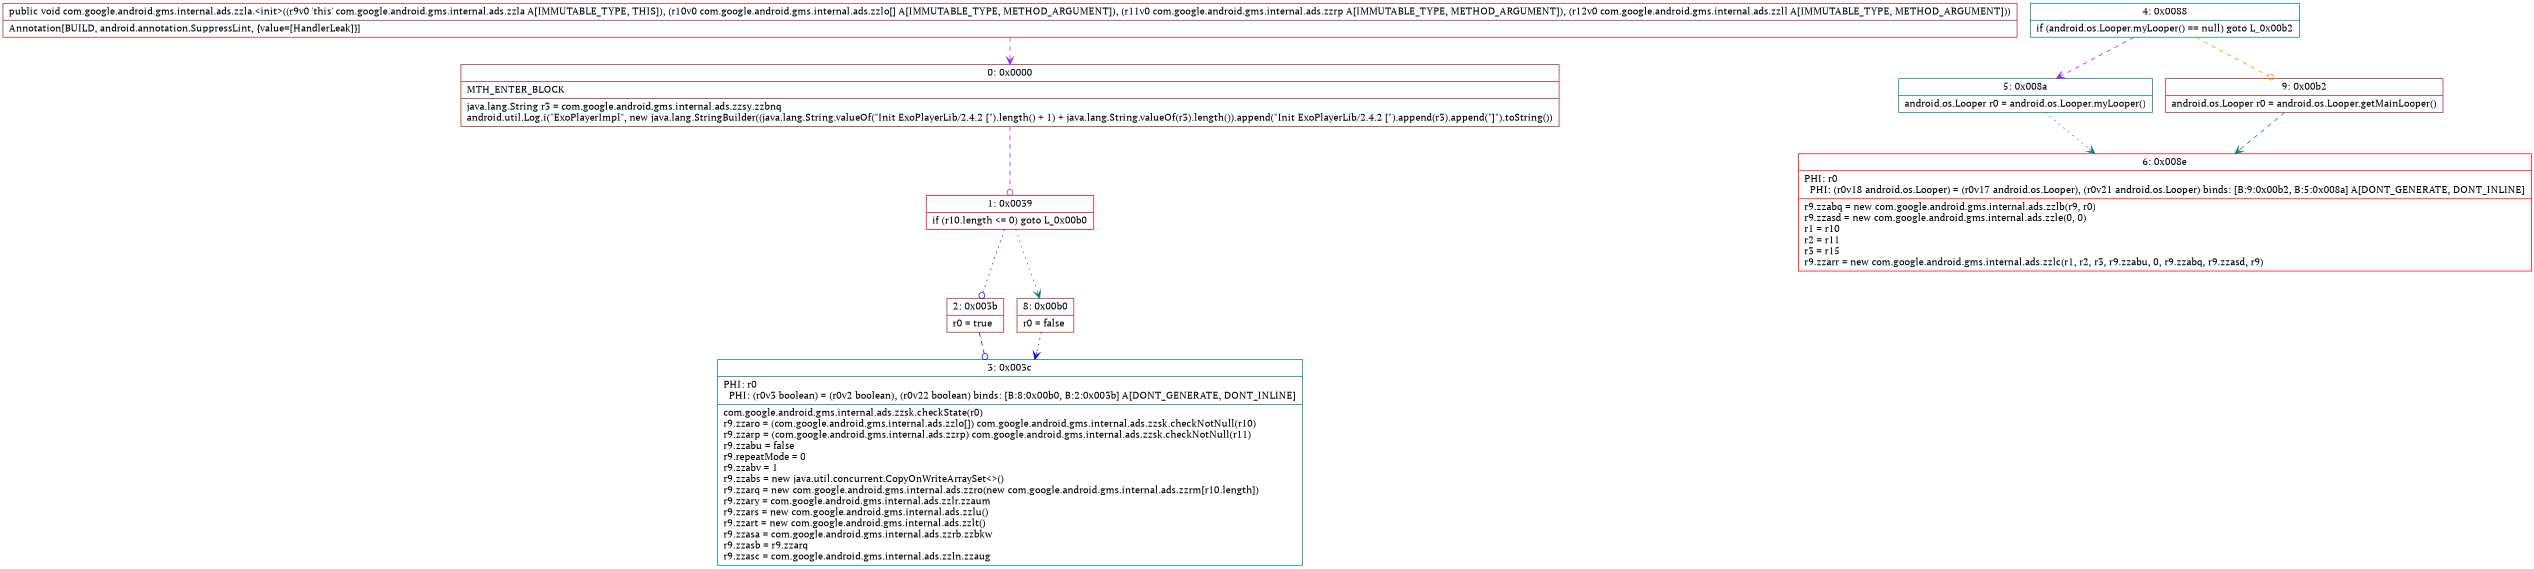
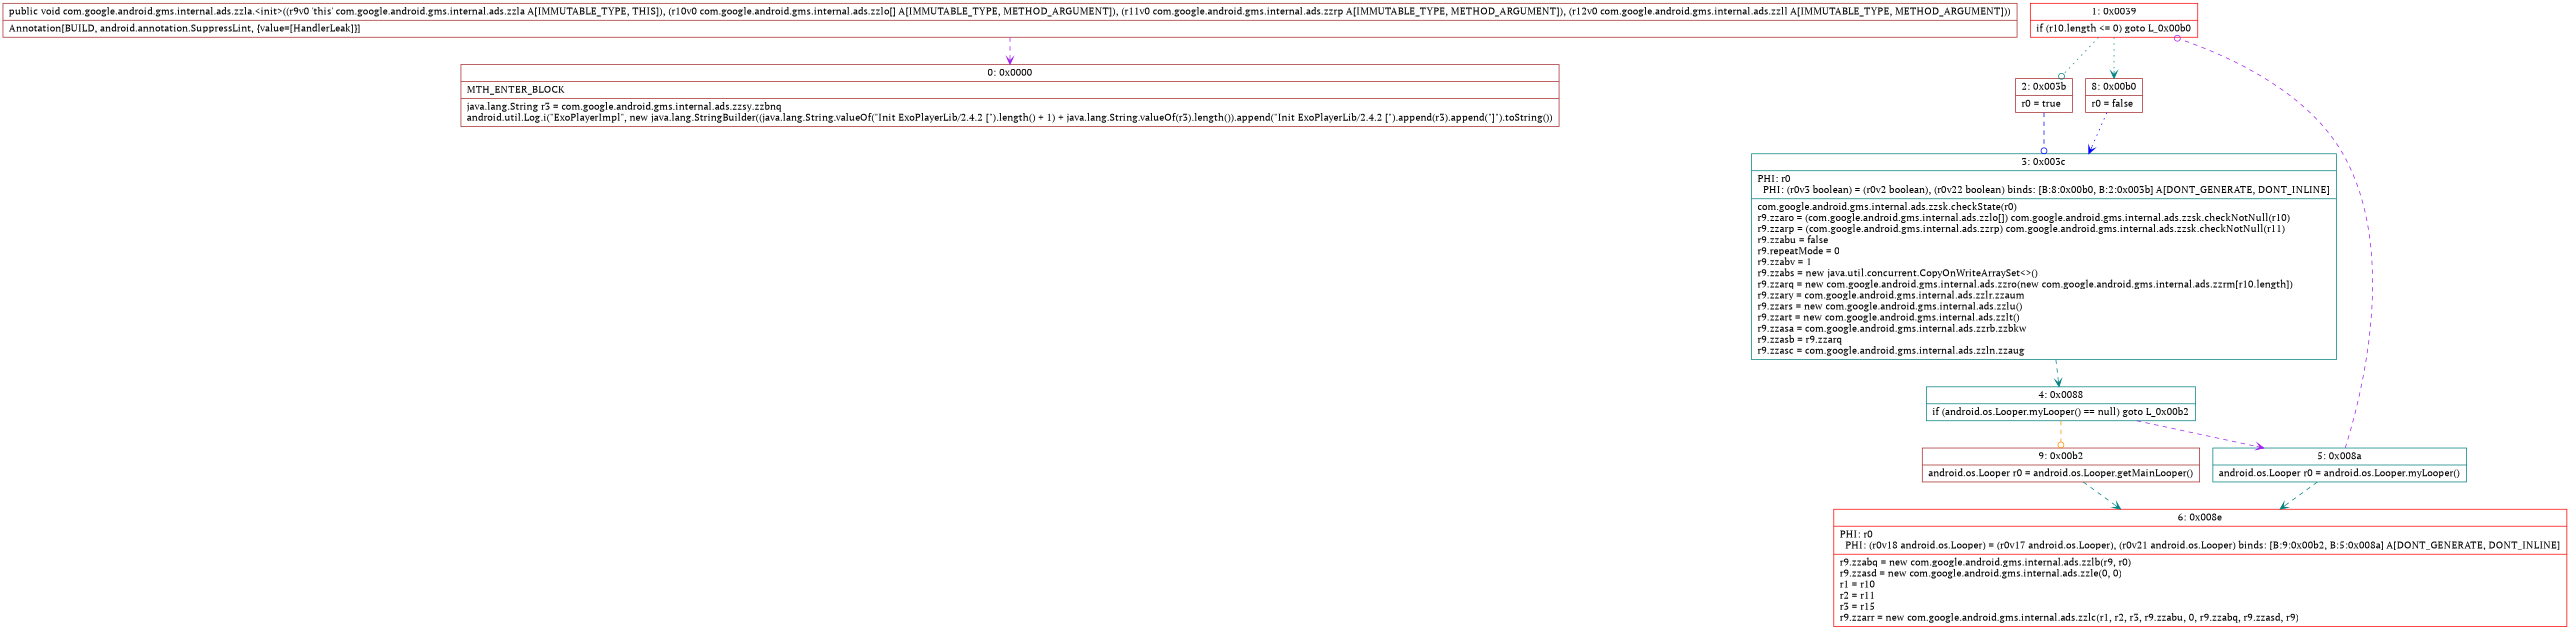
  digraph {
    fontname="PT Serif"
    node [color=brown fontname="PT Serif" shape=record]
    edge [arrowhead=vee color=teal fontname="PT Serif" style=dashed]
    n1 [label="{0\:\ 0x0000|MTH_ENTER_BLOCK\l|java.lang.String r3 = com.google.android.gms.internal.ads.zzsy.zzbnq\landroid.util.Log.i(\"ExoPlayerImpl\", new java.lang.StringBuilder((java.lang.String.valueOf(\"Init ExoPlayerLib\/2.4.2 [\").length() + 1) + java.lang.String.valueOf(r3).length()).append(\"Init ExoPlayerLib\/2.4.2 [\").append(r3).append(\"]\").toString())\l}"]
    n2 [color=red label="{1\:\ 0x0039|if (r10.length \<= 0) goto L_0x00b0\l}"]
    n3 [label="{2\:\ 0x003b|r0 = true\l}"]
    n4 [label="{8\:\ 0x00b0|r0 = false\l}"]
    n5 [color=teal label="{3\:\ 0x003c|PHI: r0 \l  PHI: (r0v3 boolean) = (r0v2 boolean), (r0v22 boolean) binds: [B:8:0x00b0, B:2:0x003b] A[DONT_GENERATE, DONT_INLINE]\l|com.google.android.gms.internal.ads.zzsk.checkState(r0)\lr9.zzaro = (com.google.android.gms.internal.ads.zzlo[]) com.google.android.gms.internal.ads.zzsk.checkNotNull(r10)\lr9.zzarp = (com.google.android.gms.internal.ads.zzrp) com.google.android.gms.internal.ads.zzsk.checkNotNull(r11)\lr9.zzabu = false\lr9.repeatMode = 0\lr9.zzabv = 1\lr9.zzabs = new java.util.concurrent.CopyOnWriteArraySet\<\>()\lr9.zzarq = new com.google.android.gms.internal.ads.zzro(new com.google.android.gms.internal.ads.zzrm[r10.length])\lr9.zzary = com.google.android.gms.internal.ads.zzlr.zzaum\lr9.zzars = new com.google.android.gms.internal.ads.zzlu()\lr9.zzart = new com.google.android.gms.internal.ads.zzlt()\lr9.zzasa = com.google.android.gms.internal.ads.zzrb.zzbkw\lr9.zzasb = r9.zzarq\lr9.zzasc = com.google.android.gms.internal.ads.zzln.zzaug\l}"]
    n6 [color=teal label="{4\:\ 0x0088|if (android.os.Looper.myLooper() == null) goto L_0x00b2\l}"]
    n7 [color=teal label="{5\:\ 0x008a|android.os.Looper r0 = android.os.Looper.myLooper()\l}"]
    n8 [label="{9\:\ 0x00b2|android.os.Looper r0 = android.os.Looper.getMainLooper()\l}"]
    n9 [color=red label="{6\:\ 0x008e|PHI: r0 \l  PHI: (r0v18 android.os.Looper) = (r0v17 android.os.Looper), (r0v21 android.os.Looper) binds: [B:9:0x00b2, B:5:0x008a] A[DONT_GENERATE, DONT_INLINE]\l|r9.zzabq = new com.google.android.gms.internal.ads.zzlb(r9, r0)\lr9.zzasd = new com.google.android.gms.internal.ads.zzle(0, 0)\lr1 = r10\lr2 = r11\lr3 = r15\lr9.zzarr = new com.google.android.gms.internal.ads.zzlc(r1, r2, r3, r9.zzabu, 0, r9.zzabq, r9.zzasd, r9)\l}"]
    n10 [label="{public void com.google.android.gms.internal.ads.zzla.\<init\>((r9v0 'this' com.google.android.gms.internal.ads.zzla A[IMMUTABLE_TYPE, THIS]), (r10v0 com.google.android.gms.internal.ads.zzlo[] A[IMMUTABLE_TYPE, METHOD_ARGUMENT]), (r11v0 com.google.android.gms.internal.ads.zzrp A[IMMUTABLE_TYPE, METHOD_ARGUMENT]), (r12v0 com.google.android.gms.internal.ads.zzll A[IMMUTABLE_TYPE, METHOD_ARGUMENT]))  | Annotation[BUILD, android.annotation.SuppressLint, \{value=[HandlerLeak]\}]\l}"]
-   n1 -> n2 [arrowhead=odot color=purple]
-   n2 -> n3 [arrowhead=odot color=blue style=dotted]
+   n7 -> n2 [arrowhead=odot color=purple]
+   n2 -> n3 [arrowhead=odot style=dotted]
    n2 -> n4 [style=dotted]
    n3 -> n5 [arrowhead=odot color=blue]
    n4 -> n5 [color=blue style=dotted]
+   n5 -> n6
    n6 -> n7 [color=purple]
    n6 -> n8 [arrowhead=odot color=darkorange]
-   n7 -> n9 [style=dotted]
+   n7 -> n9
    n8 -> n9
    n10 -> n1 [color=purple]
  }
